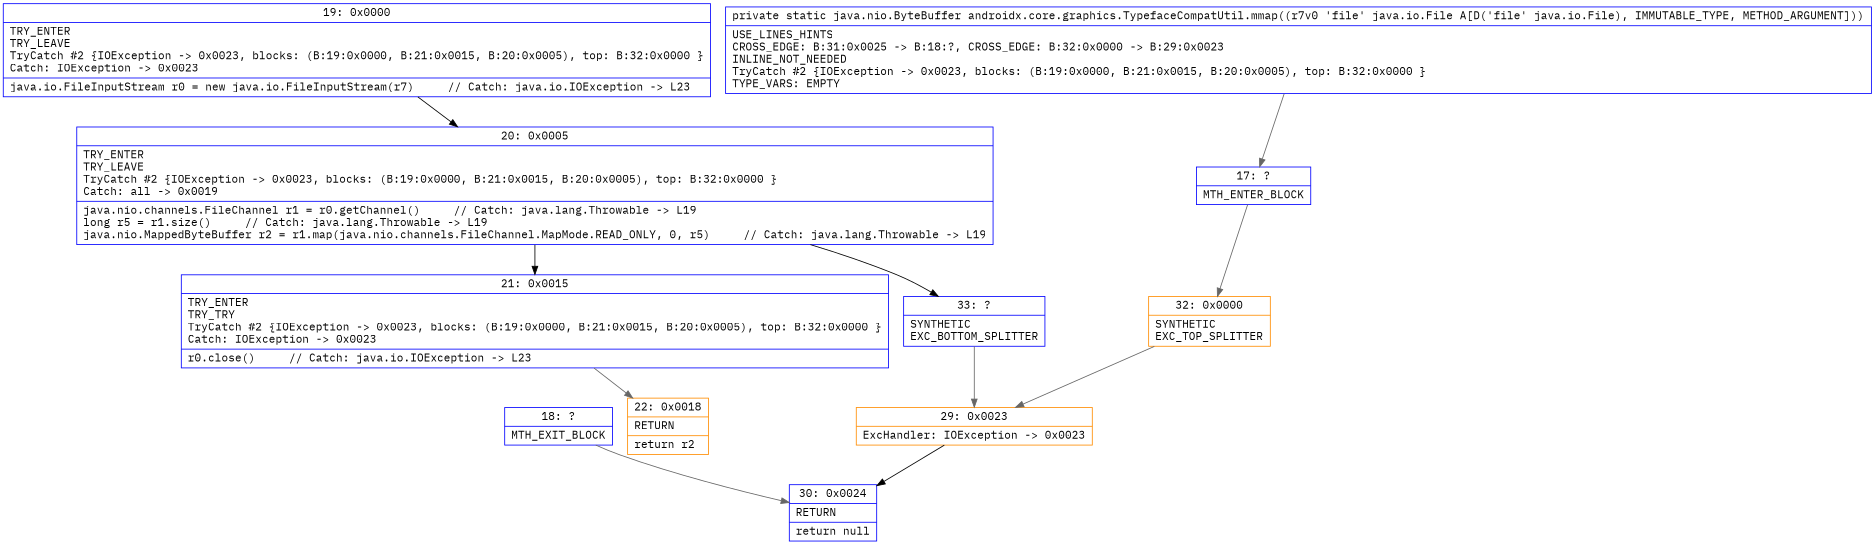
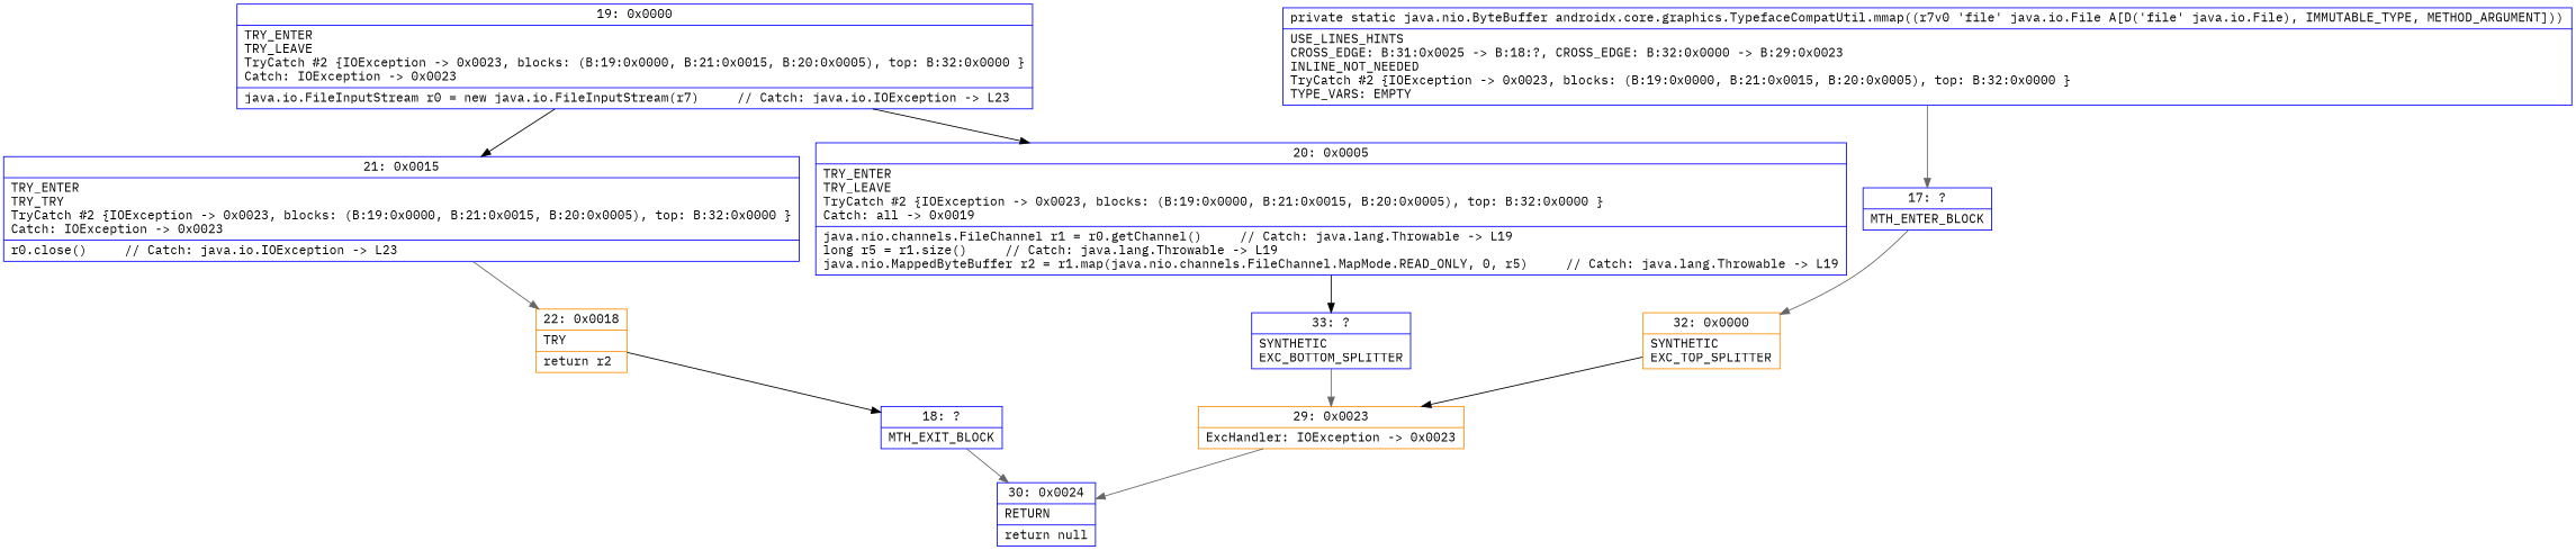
  digraph {
    fontname="IBM Plex Mono"
    node [color=blue fontname="IBM Plex Mono" shape=record]
    edge [color=black fontname="IBM Plex Mono"]
    n1 [label="{17\:\ ?|MTH_ENTER_BLOCK\l}"]
    n2 [color=darkorange label="{32\:\ 0x0000|SYNTHETIC\lEXC_TOP_SPLITTER\l}"]
    n3 [color=darkorange label="{29\:\ 0x0023|ExcHandler: IOException \-\> 0x0023\l}"]
    n4 [label="{19\:\ 0x0000|TRY_ENTER\lTRY_LEAVE\lTryCatch #2 \{IOException \-\> 0x0023, blocks: (B:19:0x0000, B:21:0x0015, B:20:0x0005), top: B:32:0x0000 \}\lCatch: IOException \-\> 0x0023\l|java.io.FileInputStream r0 = new java.io.FileInputStream(r7)     \/\/ Catch: java.io.IOException \-\> L23\l}"]
    n5 [label="{20\:\ 0x0005|TRY_ENTER\lTRY_LEAVE\lTryCatch #2 \{IOException \-\> 0x0023, blocks: (B:19:0x0000, B:21:0x0015, B:20:0x0005), top: B:32:0x0000 \}\lCatch: all \-\> 0x0019\l|java.nio.channels.FileChannel r1 = r0.getChannel()     \/\/ Catch: java.lang.Throwable \-\> L19\llong r5 = r1.size()     \/\/ Catch: java.lang.Throwable \-\> L19\ljava.nio.MappedByteBuffer r2 = r1.map(java.nio.channels.FileChannel.MapMode.READ_ONLY, 0, r5)     \/\/ Catch: java.lang.Throwable \-\> L19\l}"]
    n6 [label="{30\:\ 0x0024|RETURN\l|return null\l}"]
    n7 [label="{21\:\ 0x0015|TRY_ENTER\lTRY_TRY\lTryCatch #2 \{IOException \-\> 0x0023, blocks: (B:19:0x0000, B:21:0x0015, B:20:0x0005), top: B:32:0x0000 \}\lCatch: IOException \-\> 0x0023\l|r0.close()     \/\/ Catch: java.io.IOException \-\> L23\l}"]
    n8 [label="{33\:\ ?|SYNTHETIC\lEXC_BOTTOM_SPLITTER\l}"]
-   n9 [color=darkorange label="{22\:\ 0x0018|RETURN\l|return r2\l}"]
+   n9 [color=darkorange label="{22\:\ 0x0018|TRY\l|return r2\l}"]
    n10 [label="{18\:\ ?|MTH_EXIT_BLOCK\l}"]
    n11 [label="{private static java.nio.ByteBuffer androidx.core.graphics.TypefaceCompatUtil.mmap((r7v0 'file' java.io.File A[D('file' java.io.File), IMMUTABLE_TYPE, METHOD_ARGUMENT]))  | USE_LINES_HINTS\lCROSS_EDGE: B:31:0x0025 \-\> B:18:?, CROSS_EDGE: B:32:0x0000 \-\> B:29:0x0023\lINLINE_NOT_NEEDED\lTryCatch #2 \{IOException \-\> 0x0023, blocks: (B:19:0x0000, B:21:0x0015, B:20:0x0005), top: B:32:0x0000 \}\lTYPE_VARS: EMPTY\l}"]
    n1 -> n2 [color=gray40]
-   n2 -> n3 [color=gray40]
-   n3 -> n6
+   n2 -> n3
+   n3 -> n6 [color=gray40]
    n4 -> n5
-   n5 -> n7
+   n4 -> n7
    n5 -> n8
    n7 -> n9 [color=gray40]
    n8 -> n3 [color=gray40]
+   n9 -> n10
    n10 -> n6 [color=gray40]
    n11 -> n1 [color=gray40]
  }
